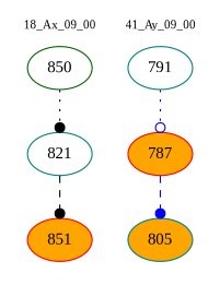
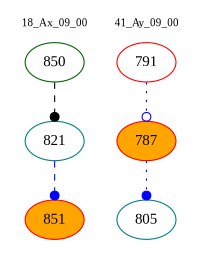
  digraph {
    fontname="Liberation Serif"
    node [color=red fillcolor=white fontname="Liberation Serif" style=filled]
    edge [arrowhead=dot color=black fontname="Liberation Serif" style=dashed]
    n1 [color=darkgreen label=850]
    n2 [color=teal label=821]
    n3 [fillcolor=orange label=851]
-   n4 [color=teal label=791]
+   n4 [label=791]
    n5 [fillcolor=orange label=787]
-   n6 [color=teal fillcolor=orange label=805]
+   n6 [color=teal label=805]
    subgraph cluster_1 {
      color=white
      fontsize=10
      label="18_Ax_09_00"
      n1
      n2
      n3
    }
    subgraph cluster_2 {
      color=white
      fontsize=10
      label="41_Ay_09_00"
      n4
      n5
      n6
    }
-   n1 -> n2 [style=dotted]
-   n2 -> n3
+   n1 -> n2
+   n2 -> n3 [color=blue]
    n4 -> n5 [arrowhead=odot color=blue style=dotted]
-   n5 -> n6 [color=blue]
+   n5 -> n6 [color=blue style=dotted]
  }
